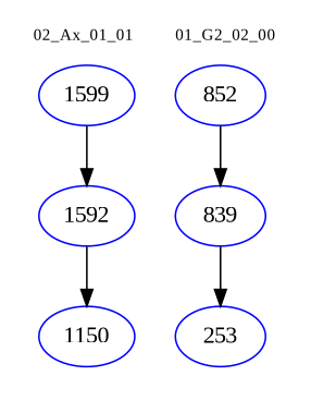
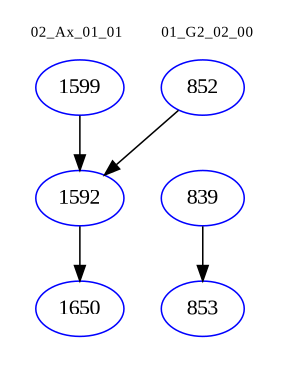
  digraph {
    fontname="Liberation Serif"
    node [color=blue fontname="Liberation Serif"]
    edge [color=black fontname="Liberation Serif"]
    n1 [label=1599]
    n2 [label=1592]
-   n3 [label=1150]
+   n3 [label=1650]
    n4 [label=852]
    n5 [label=839]
-   n6 [label=253]
+   n6 [label=853]
    subgraph cluster_1 {
      color=white
      fontsize=10
      label="02_Ax_01_01"
      n1
      n2
      n3
    }
    subgraph cluster_2 {
      color=white
      fontsize=10
      label="01_G2_02_00"
      n4
      n5
      n6
    }
    n1 -> n2
    n2 -> n3
-   n4 -> n5
+   n4 -> n2
    n5 -> n6
  }
